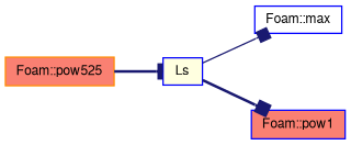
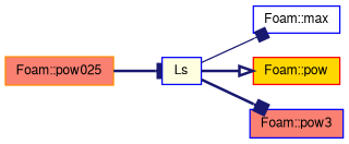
  digraph {
    rankdir=LR
    node [color=blue fillcolor=salmon fontname=FreeSans fontsize=10 shape=record style=filled]
    edge [arrowhead=box color=midnightblue fontname=FreeSans fontsize=10 labelfontname=FreeSans labelfontsize=10 style=bold]
    n1 [fillcolor=lightyellow fontcolor=black height=0.2 label=Ls width=0.4]
    n2 [fillcolor=white height=0.2 label="Foam::max" width=0.4]
-   n4 [height=0.2 label="Foam::pow1" width=0.4]
-   n5 [color=darkorange height=0.2 label="Foam::pow525" width=0.4]
+   n3 [color=red fillcolor=gold height=0.2 label="Foam::pow" width=0.4]
+   n4 [height=0.2 label="Foam::pow3" width=0.4]
+   n5 [color=darkorange height=0.2 label="Foam::pow025" width=0.4]
    n1 -> n2 [style=solid]
+   n1 -> n3 [arrowhead=onormal]
    n1 -> n4
    n5 -> n1 [arrowhead=tee]
  }
